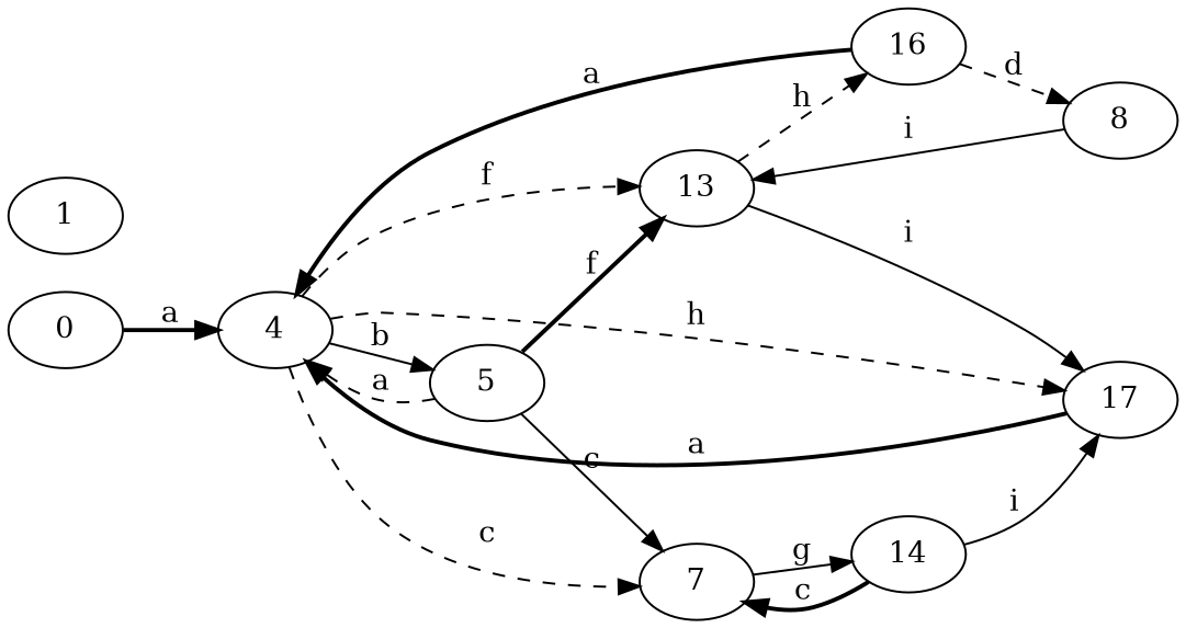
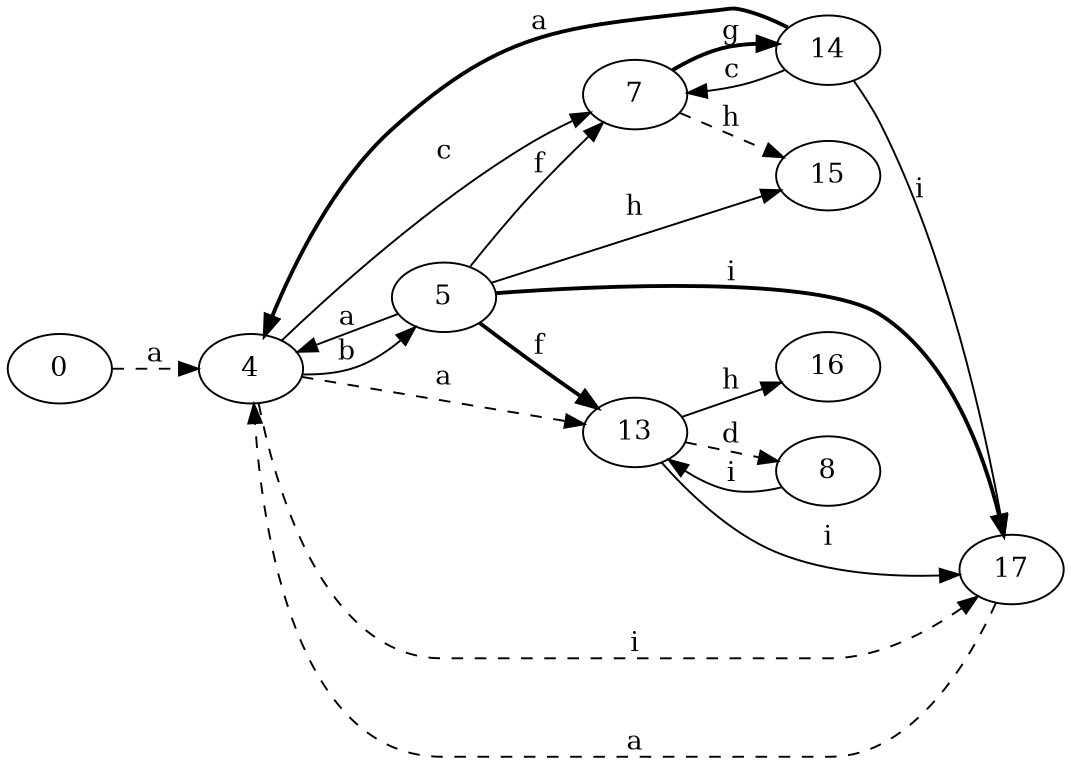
  strict digraph {
    rankdir=LR
    edge [style=solid]
    n1 [label=4]
    5
    7
    13
    17
+   15
    14
    8
    16
    0
-   1
    n1 -> 5 [label=b]
-   n1 -> 7 [label=c style=dashed]
-   n1 -> 13 [label=f style=dashed]
-   n1 -> 17 [label=h style=dashed]
-   5 -> n1 [label=a style=dashed]
-   5 -> 7 [label=c]
+   n1 -> 7 [label=c]
+   n1 -> 13 [label=a style=dashed]
+   n1 -> 17 [label=i style=dashed]
+   5 -> n1 [label=a]
+   5 -> 7 [label=f]
    5 -> 13 [label=f style=bold]
-   7 -> 14 [label=g]
+   5 -> 17 [label=i style=bold]
+   5 -> 15 [label=h]
+   7 -> 15 [label=h style=dashed]
+   7 -> 14 [label=g style=bold]
    13 -> 17 [label=i]
-   16 -> 8 [label=d style=dashed]
-   13 -> 16 [label=h style=dashed]
-   17 -> n1 [label=a style=bold]
-   16 -> n1 [label=a style=bold]
-   14 -> 7 [label=c style=bold]
+   13 -> 8 [label=d style=dashed]
+   13 -> 16 [label=h]
+   17 -> n1 [label=a style=dashed]
+   14 -> n1 [label=a style=bold]
+   14 -> 7 [label=c]
    14 -> 17 [label=i]
    8 -> 13 [label=i]
-   0 -> n1 [label=a style=bold]
+   0 -> n1 [label=a style=dashed]
  }
